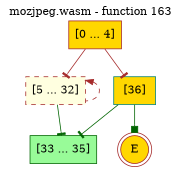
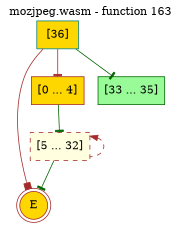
  digraph {
    label="mozjpeg.wasm - function 163"
    labelfontcolor=black
    labelfontname=Helvetica
    labelfontsize=16
    labelloc=t
    node [color=brown fillcolor=gold shape=box style="solid,filled"]
    edge [arrowhead=tee color=brown]
    E [shape=doublecircle style=filled]
    n2 [label="[0 ... 4]"]
    n3 [fillcolor=lightyellow label="[5 ... 32]" style="dashed,filled"]
    n4 [color=teal label="[36]"]
    n5 [color=darkgreen fillcolor=palegreen label="[33 ... 35]"]
-   n2 -> n3
-   n2 -> n4
+   n2 -> n3 [color=darkgreen]
+   n4 -> n2
    n3 -> n3 [dir=back style=dashed arrowhead=""]
-   n3 -> n5 [color=darkgreen]
-   n4 -> E [arrowhead=box color=darkgreen]
+   n3 -> E [color=darkgreen]
+   n4 -> E [arrowhead=box]
    n4 -> n5 [color=darkgreen]
  }
